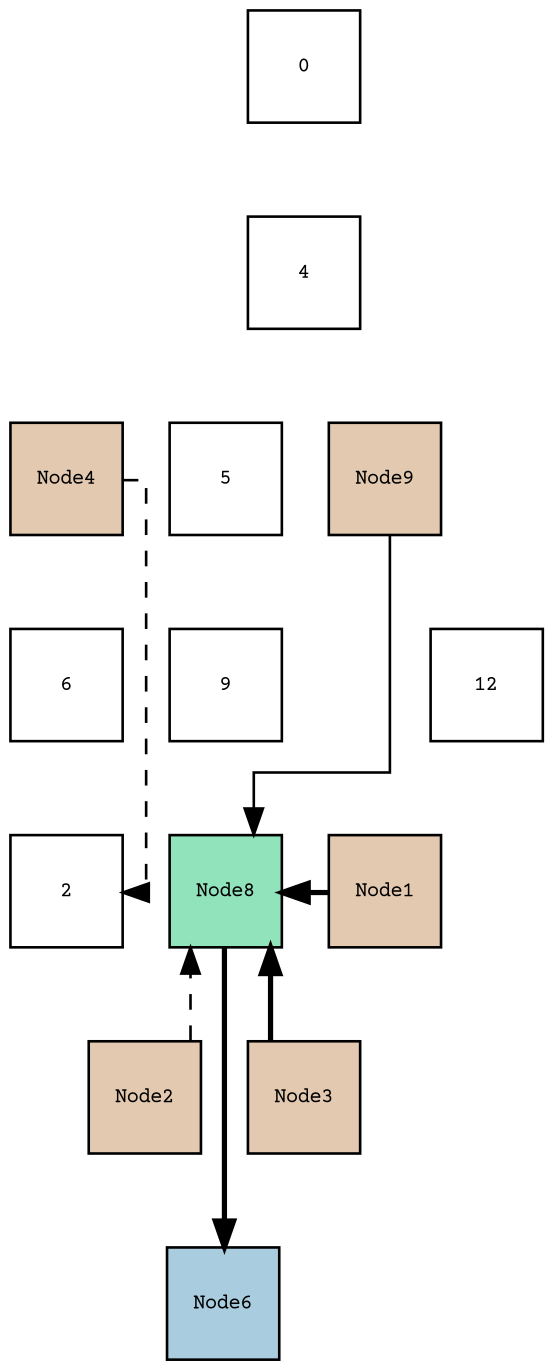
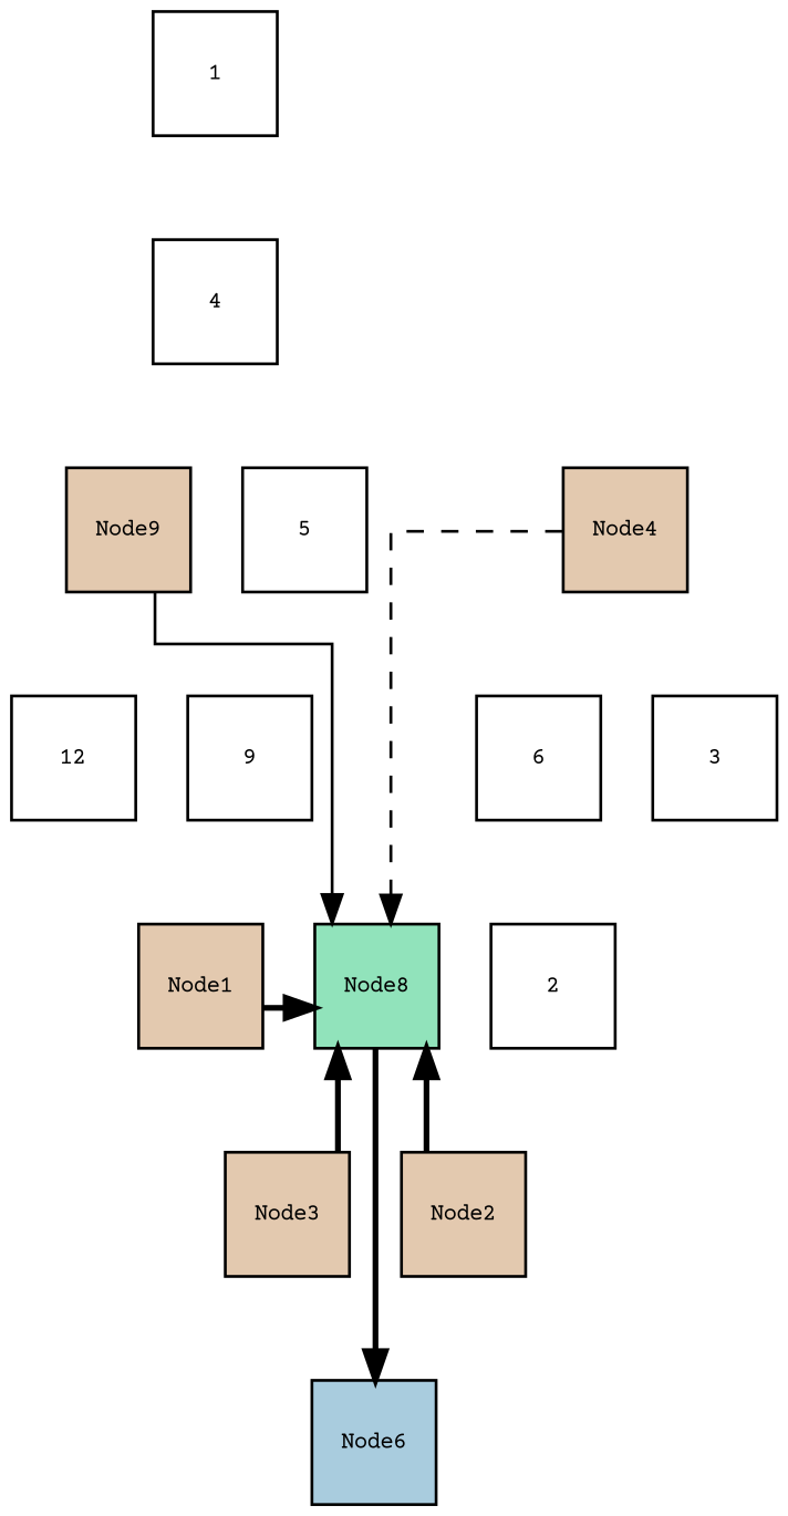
  digraph {
    fontname="Courier Prime"
    rank=same
    rankdir=TB
    splines=ortho
    node [fillcolor="#ffffff" fixedsize=true fontname="Courier Prime" fontsize=8 shape=square style=filled]
    edge [constraint=true fontname="Courier Prime" style=invis]
-   n1 [label=0 width=0.6]
+   n1 [label=1 width=0.6]
    n2 [label=4 width=0.6]
    n3 [label=5 width=0.6]
    n4 [fillcolor="#e3c9af" label=Node9 width=0.6]
    n5 [fillcolor="#e3c9af" label=Node4 width=0.6]
+   n6 [label=3 width=0.6]
    n7 [label=6 width=0.6]
    n8 [fillcolor="#91e3bb" label=Node8 width=0.6]
    n9 [label=9 width=0.6]
    n10 [label=2 width=0.6]
    n11 [fillcolor="#e3c9af" label=Node2 width=0.6]
    n12 [fillcolor="#e3c9af" label=Node3 width=0.6]
    n13 [fillcolor="#a9ccde" label=Node6 width=0.6]
    n14 [label=12 width=0.6]
    n15 [fillcolor="#e3c9af" label=Node1 width=0.6]
    n1 -> n2
    n2 -> n3
    n2 -> n4
    n3 -> n7
    n3 -> n9
    n4 -> n8 [constraint=false style=solid]
    n4 -> n9
    n4 -> n14
+   n5 -> n6
    n5 -> n7
-   n5 -> n10 [constraint=false style=dashed]
+   n5 -> n8 [constraint=false style=dashed]
+   n6 -> n10
    n7 -> n8
    n7 -> n10
    n8 -> n11
    n8 -> n12
    n8 -> n13 [constraint=false style=bold]
    n9 -> n8
    n9 -> n15
    n10 -> n11
-   n11 -> n8 [constraint=false style=dashed]
+   n11 -> n8 [constraint=false style=bold]
    n11 -> n13
    n12 -> n8 [constraint=false style=bold]
    n12 -> n13
    n14 -> n15
    n15 -> n8 [constraint=false style=bold]
    n15 -> n12
  }
